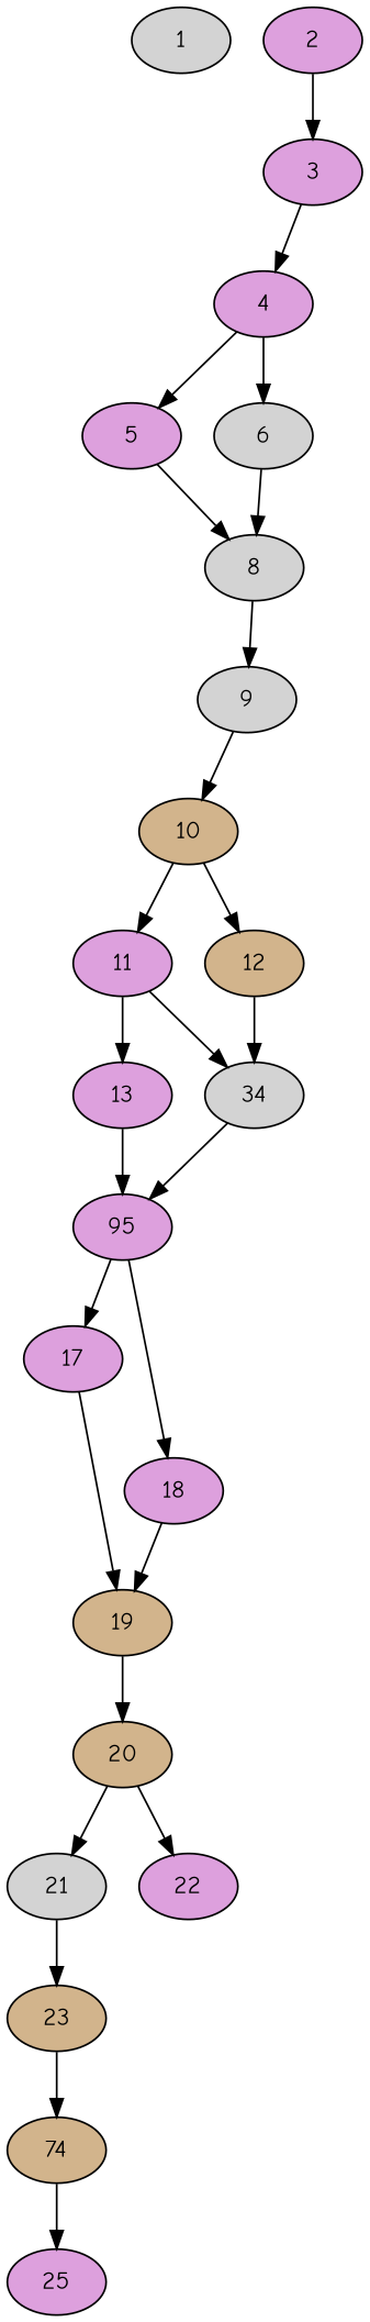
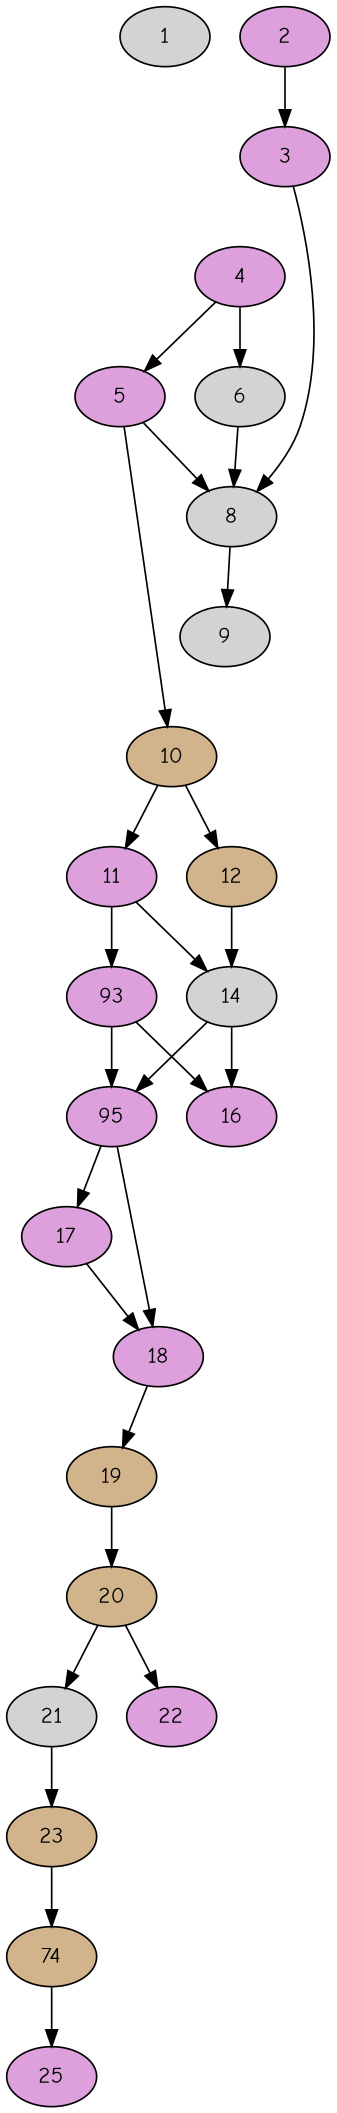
  digraph {
    fontname="Comic Neue"
    node [alpha=0.12 fillcolor=plum fontname="Comic Neue" style=filled]
    edge [fontname="Comic Neue"]
    1 [alpha=0.16 expect_size=26493952 fillcolor=lightgrey]
    2 [expect_size=33670144]
    3 [expect_size=36040704]
    4 [alpha=0.03 expect_size=29864960]
    5 [alpha=0.14 expect_size=48687104]
    6 [alpha=0.10 expect_size=6031360 fillcolor=lightgrey]
    8 [alpha=0.07 expect_size=13048832 fillcolor=lightgrey]
    9 [expect_size=7294976 fillcolor=lightgrey]
    10 [alpha=0.18 expect_size=46976000 fillcolor=tan]
    11 [alpha=0.20 expect_size=22794240]
    12 [alpha=0.13 expect_size=12851200 fillcolor=tan]
-   13 [alpha=0.09 expect_size=41781248]
-   14 [alpha=0.05 expect_size=22905856 fillcolor=lightgrey label=34]
+   13 [alpha=0.09 expect_size=41781248 label=93]
+   14 [alpha=0.05 expect_size=22905856 fillcolor=lightgrey]
    n14 [alpha=0.14 expect_size=30904320 label=95]
+   16 [alpha=0.08 expect_size=17252352]
    17 [alpha=0.07 expect_size=40983552]
    18 [alpha=0.00 expect_size=32556032]
    19 [alpha=0.15 expect_size=49347584 fillcolor=tan]
    20 [alpha=0.15 expect_size=29797376 fillcolor=tan]
    21 [alpha=0.03 expect_size=25086976 fillcolor=lightgrey]
    22 [alpha=0.04 expect_size=24034304]
    23 [alpha=0.17 expect_size=7471104 fillcolor=tan]
    n23 [alpha=0.01 expect_size=27759616 fillcolor=tan label=74]
    25 [alpha=0.03 expect_size=39666688]
    2 -> 3
-   3 -> 4
+   3 -> 8
    4 -> 5
    4 -> 6
    5 -> 8
    6 -> 8
    8 -> 9
-   9 -> 10
+   5 -> 10
    10 -> 11
    10 -> 12
    11 -> 13
    11 -> 14
    12 -> 14
    13 -> n14
+   13 -> 16
    14 -> n14
+   14 -> 16
    n14 -> 17
    n14 -> 18
-   17 -> 19
+   17 -> 18
    18 -> 19
    19 -> 20
    20 -> 21
    20 -> 22
    21 -> 23
    23 -> n23
    n23 -> 25
  }
